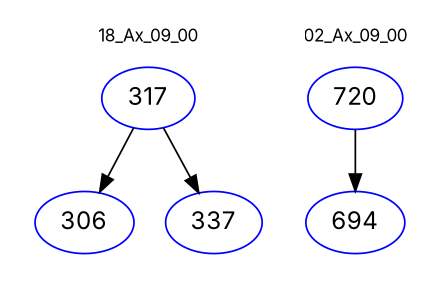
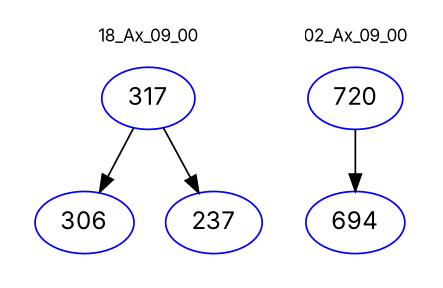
  digraph {
    fontname=Inter
    node [color=blue fontname=Inter]
    edge [color=black fontname=Inter]
    n1 [label=317]
    n2 [label=306]
-   n3 [label=337]
+   n3 [label=237]
    n4 [label=720]
    n5 [label=694]
    subgraph cluster_1 {
      color=white
      fontsize=10
      label="18_Ax_09_00"
      n1
      n2
      n3
    }
    subgraph cluster_2 {
      color=white
      fontsize=10
      label="02_Ax_09_00"
      n4
      n5
    }
    n1 -> n2
    n1 -> n3
    n4 -> n5
  }
